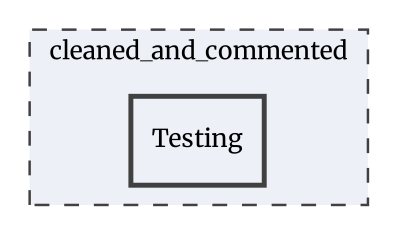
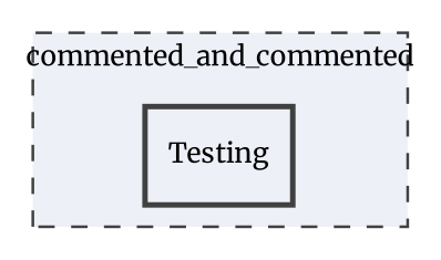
  digraph {
    compound=true
    fontname=Merriweather
    n1 [color=grey25 fillcolor="#edf0f7" fontname=Merriweather fontsize=10 label=Testing shape=box style="filled,bold,"]
    subgraph cluster_1 {
      bgcolor="#edf0f7"
      fontsize=10
-     label=cleaned_and_commented
+     label=commented_and_commented
      pencolor=grey25
      style="filled,dashed,"
      n1
    }
  }
